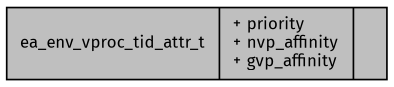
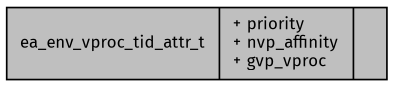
  digraph {
    rankdir=LR
    fontname="Fira Sans"
-   n1 [color=black fillcolor=grey75 fontcolor=black fontname="Fira Sans" fontsize=10 height=0.2 label="{ea_env_vproc_tid_attr_t\n|+ priority\l+ nvp_affinity\l+ gvp_affinity\l|}" shape=record style=filled width=0.4]
+   n1 [color=black fillcolor=grey75 fontcolor=black fontname="Fira Sans" fontsize=10 height=0.2 label="{ea_env_vproc_tid_attr_t\n|+ priority\l+ nvp_affinity\l+ gvp_vproc\l|}" shape=record style=filled width=0.4]
  }
